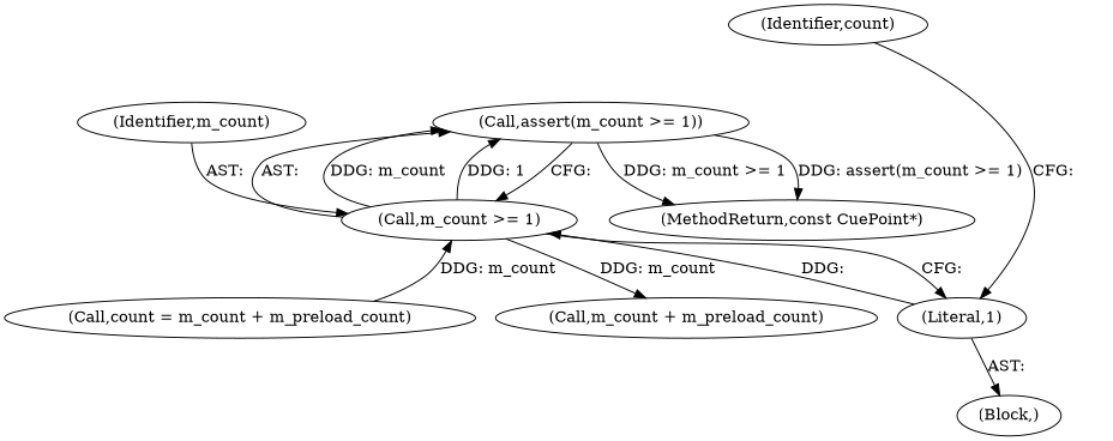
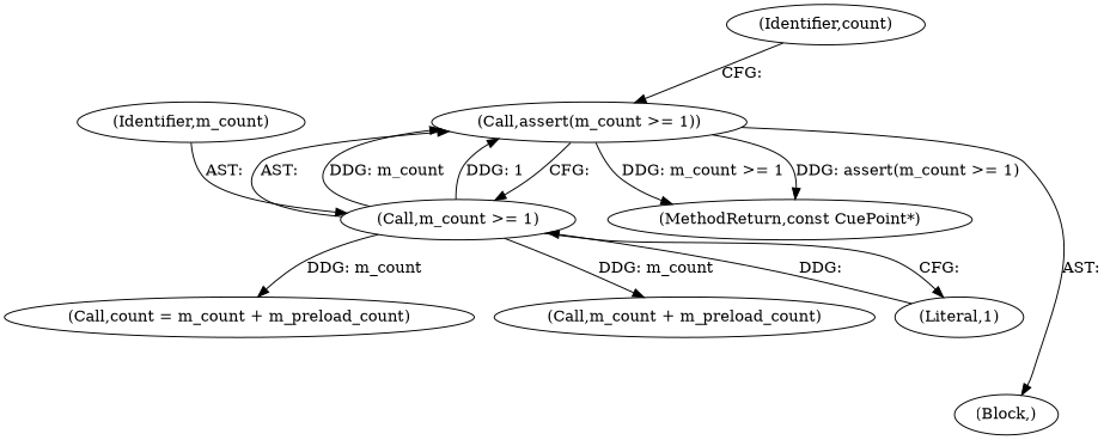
  digraph {
    n1 [label="(Call,assert(m_count >= 1))"]
    n2 [label="(Call,m_count >= 1)"]
    n3 [label="(Block,)"]
    n4 [label="(MethodReturn,const CuePoint*)"]
    n5 [label="(Call,m_count + m_preload_count)"]
    n6 [label="(Call,count = m_count + m_preload_count)"]
    n7 [label="(Literal,1)"]
    n8 [label="(Identifier,m_count)"]
    n9 [label="(Identifier,count)"]
    n1 -> n2 [label="CFG: "]
-   n7 -> n3 [label="AST: "]
+   n1 -> n3 [label="AST: "]
    n1 -> n4 [label="DDG: assert(m_count >= 1)"]
    n1 -> n4 [label="DDG: m_count >= 1"]
    n2 -> n1 [label="AST: "]
    n2 -> n1 [label="DDG: m_count"]
    n2 -> n1 [label="DDG: 1"]
    n2 -> n5 [label="DDG: m_count"]
-   n6 -> n2 [label="DDG: m_count"]
+   n2 -> n6 [label="DDG: m_count"]
    n2 -> n7 [label="CFG: "]
    n7 -> n2 [label="DDG: "]
    n8 -> n2 [label="AST: "]
-   n9 -> n7 [label="CFG: "]
+   n9 -> n1 [label="CFG: "]
  }
